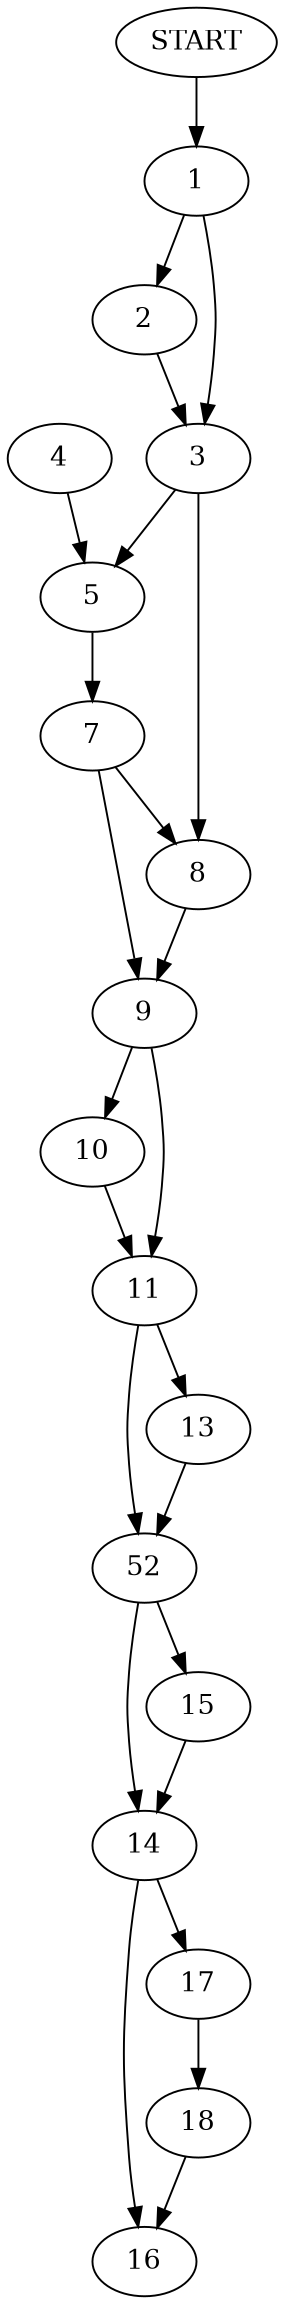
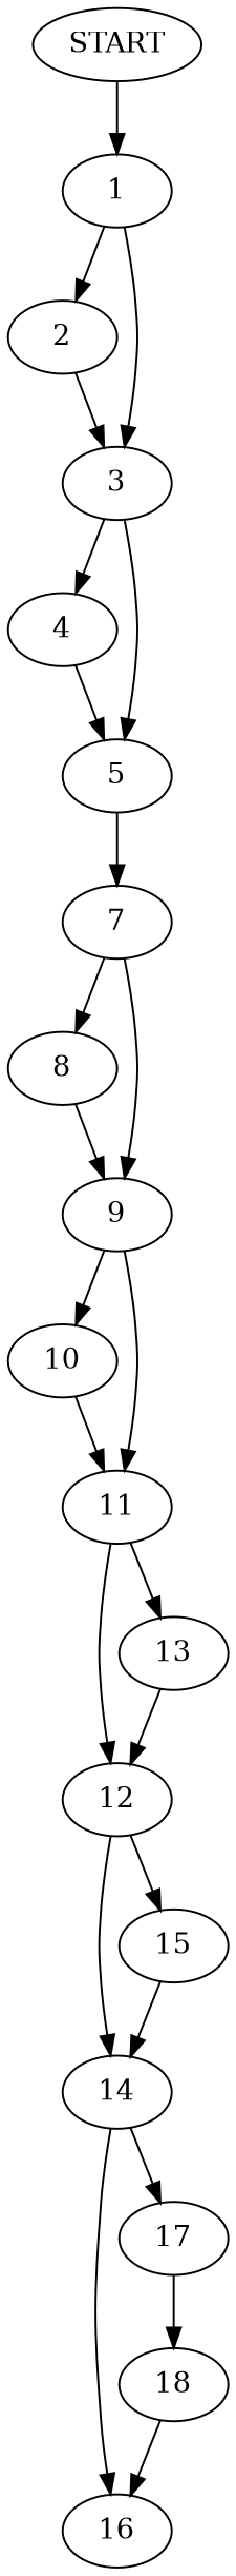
  digraph {
    n1 [label=START]
    1
    2
    3
    4
    5
    7
    8
    9
    10
    11
-   12 [label=52]
+   12
    13
    14
    15
    16
    17
    18
    n1 -> 1
    1 -> 2
    1 -> 3
    2 -> 3
-   3 -> 8
+   3 -> 4
    3 -> 5
    4 -> 5
    5 -> 7
    7 -> 8
    7 -> 9
    8 -> 9
    9 -> 10
    9 -> 11
    10 -> 11
    11 -> 12
    11 -> 13
    12 -> 14
    12 -> 15
    13 -> 12
    14 -> 16
    14 -> 17
    15 -> 14
    17 -> 18
    18 -> 16
  }
